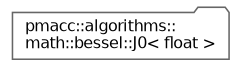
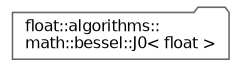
  digraph {
    rankdir=LR
-   n1 [color=gray40 fillcolor=white fontname=Helvetica fontsize=10 height=0.2 label="pmacc::algorithms::\lmath::bessel::J0\< float \>" shape=folder style=filled width=0.4]
+   n1 [color=gray40 fillcolor=white fontname=Helvetica fontsize=10 height=0.2 label="float::algorithms::\lmath::bessel::J0\< float \>" shape=folder style=filled width=0.4]
  }
